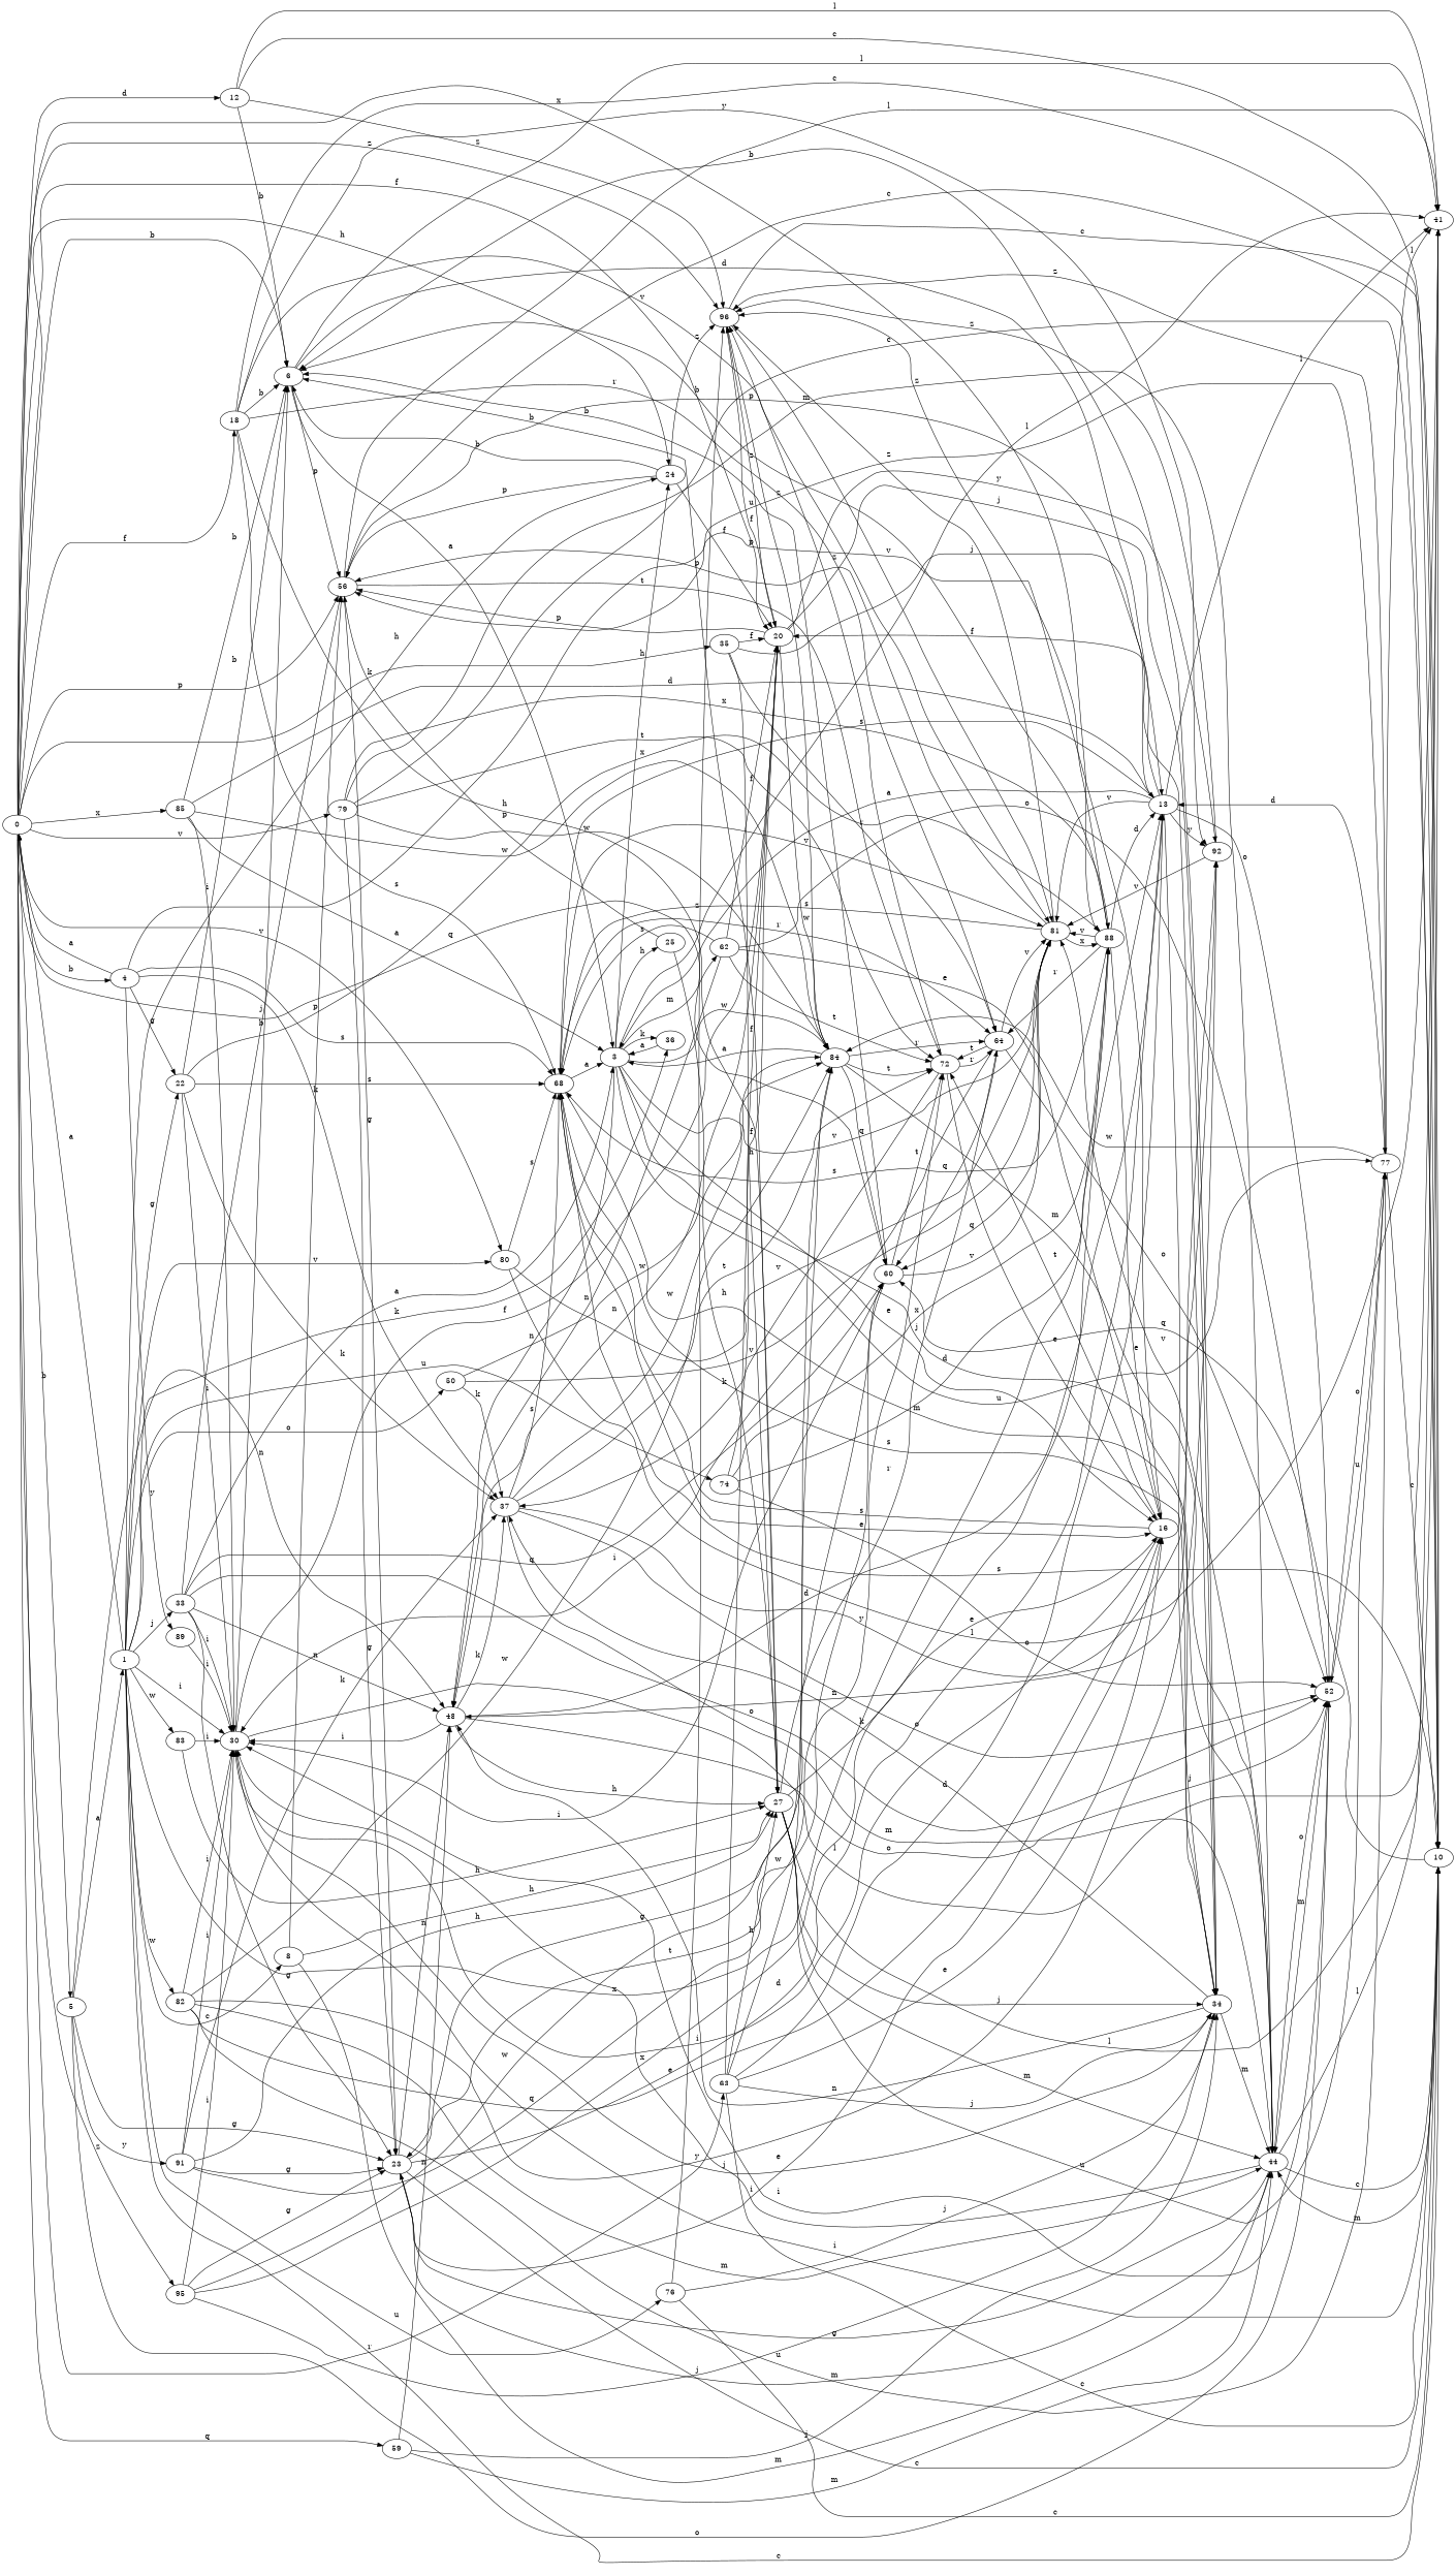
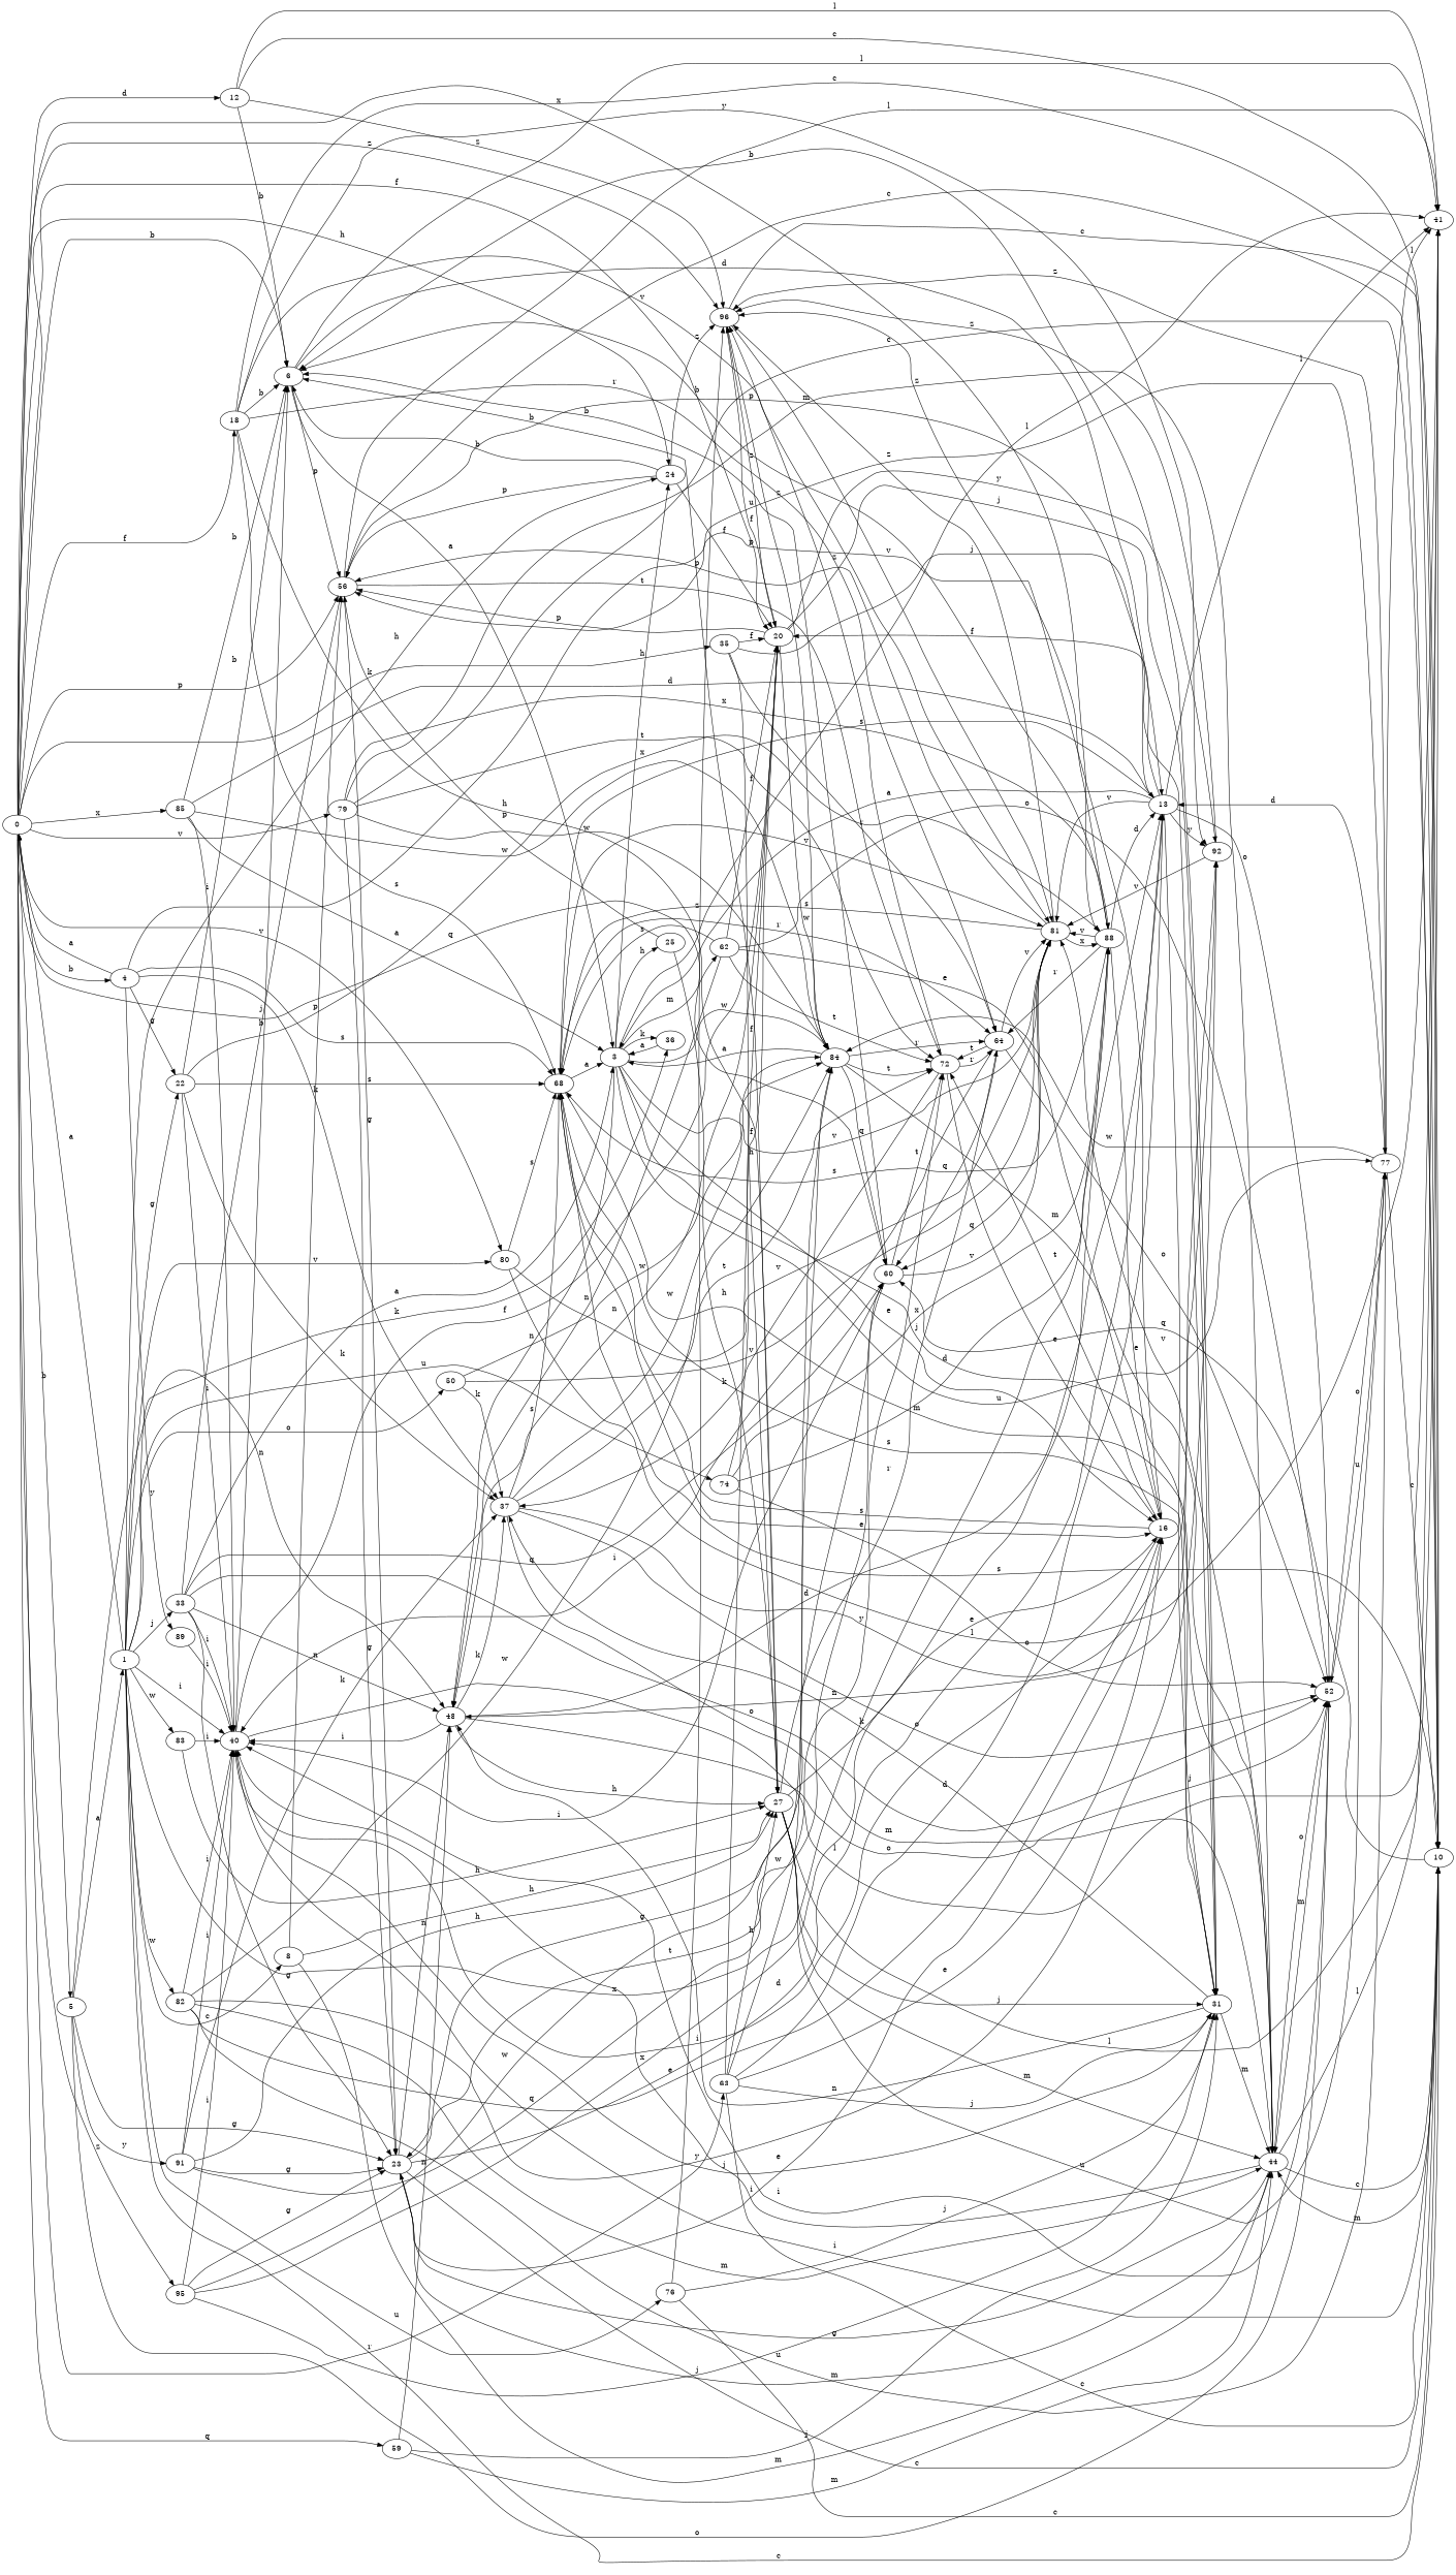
  strict digraph {
    rankdir=LR
    0
    4
    5
    6
    12
    18
    20
    24
    35
    56
    59
    60
    63
    79
    80
    85
    88
    95
    96
    22
    77
    37
    68
    89
    1
    48
    23
    52
    91
    3
    41
    13
    10
    81
    27
    92
    64
-   34
+   34 [label=31]
    84
    72
    44
-   30
+   30 [label=40]
    16
    8
    33
    36
    50
    74
    76
    82
    83
    25
    n53 [label=62]
    0 -> 4 [label=b]
    0 -> 5 [label=b]
    0 -> 6 [label=b]
    0 -> 12 [label=d]
    0 -> 18 [label=f]
    0 -> 20 [label=f]
    0 -> 24 [label=h]
    0 -> 35 [label=k]
    0 -> 56 [label=p]
    0 -> 59 [label=q]
    0 -> 60 [label=q]
    0 -> 63 [label=r]
    0 -> 79 [label=v]
    0 -> 80 [label=v]
    0 -> 85 [label=x]
    0 -> 88 [label=x]
    0 -> 95 [label=z]
    0 -> 96 [label=z]
    4 -> 0 [label=a]
    4 -> 22 [label=g]
    4 -> 77 [label=u]
    4 -> 37 [label=k]
    4 -> 68 [label=s]
    4 -> 89 [label=y]
    5 -> 1 [label=a]
    5 -> 48 [label=n]
    5 -> 23 [label=g]
    5 -> 52 [label=o]
    5 -> 91 [label=y]
    6 -> 56 [label=p]
    6 -> 3 [label=a]
    6 -> 41 [label=l]
    6 -> 13 [label=d]
    12 -> 6 [label=b]
    12 -> 96 [label=z]
    12 -> 41 [label=l]
    12 -> 10 [label=c]
    18 -> 6 [label=b]
    18 -> 68 [label=s]
    18 -> 10 [label=c]
    18 -> 81 [label=v]
    18 -> 27 [label=h]
    18 -> 92 [label=y]
    18 -> 64 [label=r]
    20 -> 56 [label=p]
    20 -> 96 [label=z]
    20 -> 48 [label=n]
    20 -> 92 [label=y]
    20 -> 34 [label=j]
    20 -> 84 [label=w]
    24 -> 6 [label=b]
    24 -> 20 [label=f]
    24 -> 56 [label=p]
    24 -> 96 [label=z]
    35 -> 20 [label=f]
    35 -> 27 [label=h]
    35 -> 64 [label=r]
    35 -> 34 [label=j]
    56 -> 23 [label=g]
    56 -> 41 [label=l]
    56 -> 10 [label=c]
    56 -> 72 [label=t]
    59 -> 48 [label=n]
    59 -> 34 [label=j]
    59 -> 44 [label=m]
    60 -> 6 [label=b]
    60 -> 23 [label=g]
    60 -> 81 [label=v]
    60 -> 72 [label=t]
    60 -> 30 [label=i]
    63 -> 20 [label=f]
    63 -> 13 [label=d]
    63 -> 10 [label=c]
    63 -> 27 [label=h]
    63 -> 34 [label=j]
    63 -> 84 [label=w]
    63 -> 16 [label=e]
    79 -> 88 [label=x]
    79 -> 23 [label=g]
    79 -> 10 [label=c]
    79 -> 84 [label=w]
    79 -> 72 [label=t]
    79 -> 44 [label=m]
    80 -> 68 [label=s]
    80 -> 41 [label=l]
    80 -> 81 [label=v]
    85 -> 6 [label=b]
    85 -> 3 [label=a]
    85 -> 13 [label=d]
    85 -> 84 [label=w]
    85 -> 30 [label=i]
    88 -> 6 [label=b]
    88 -> 96 [label=z]
    88 -> 68 [label=s]
    88 -> 13 [label=d]
    88 -> 81 [label=v]
    88 -> 64 [label=r]
    88 -> 16 [label=e]
    95 -> 88 [label=x]
    95 -> 23 [label=g]
    95 -> 34 [label=j]
    95 -> 84 [label=w]
    95 -> 30 [label=i]
    96 -> 20 [label=f]
    96 -> 10 [label=c]
    96 -> 81 [label=v]
    22 -> 6 [label=b]
    22 -> 88 [label=x]
    22 -> 37 [label=k]
    22 -> 68 [label=s]
    22 -> 30 [label=i]
    77 -> 96 [label=z]
    77 -> 52 [label=o]
    77 -> 41 [label=l]
    77 -> 13 [label=d]
    77 -> 10 [label=c]
    77 -> 84 [label=w]
    37 -> 68 [label=s]
    37 -> 52 [label=o]
    37 -> 92 [label=y]
    37 -> 84 [label=w]
    37 -> 72 [label=t]
    37 -> 44 [label=m]
    68 -> 3 [label=a]
    68 -> 81 [label=v]
    68 -> 64 [label=r]
    68 -> 44 [label=m]
    68 -> 16 [label=e]
    89 -> 30 [label=i]
    1 -> 0 [label=a]
    1 -> 24 [label=h]
    1 -> 80 [label=v]
    1 -> 88 [label=x]
    1 -> 22 [label=g]
    1 -> 10 [label=c]
    1 -> 30 [label=i]
    1 -> 8 [label=c]
    1 -> 33 [label=j]
    1 -> 36 [label=k]
    1 -> 50 [label=o]
    1 -> 74 [label=u]
    1 -> 76 [label=u]
    1 -> 82 [label=w]
    1 -> 83 [label=w]
    48 -> 37 [label=k]
    48 -> 52 [label=o]
    48 -> 13 [label=d]
    48 -> 27 [label=h]
    48 -> 30 [label=i]
    23 -> 48 [label=n]
    23 -> 13 [label=d]
    23 -> 10 [label=c]
    23 -> 72 [label=t]
    23 -> 44 [label=m]
    23 -> 16 [label=e]
    52 -> 77 [label=u]
    52 -> 44 [label=m]
    52 -> 30 [label=i]
    91 -> 60 [label=q]
    91 -> 37 [label=k]
    91 -> 23 [label=g]
    91 -> 27 [label=h]
    91 -> 30 [label=i]
    3 -> 24 [label=h]
    3 -> 77 [label=u]
    3 -> 48 [label=n]
    3 -> 41 [label=l]
    3 -> 81 [label=v]
    3 -> 34 [label=j]
    3 -> 84 [label=w]
    3 -> 16 [label=e]
    3 -> 36 [label=k]
    3 -> 25 [label=h]
    3 -> n53 [label=m]
    13 -> 20 [label=f]
    13 -> 56 [label=p]
    13 -> 68 [label=s]
    13 -> 52 [label=o]
    13 -> 3 [label=a]
    13 -> 41 [label=l]
    13 -> 81 [label=v]
    13 -> 92 [label=y]
    13 -> 34 [label=j]
    10 -> 60 [label=q]
    10 -> 68 [label=s]
    10 -> 44 [label=m]
    10 -> 30 [label=i]
    81 -> 56 [label=p]
    81 -> 60 [label=q]
    81 -> 88 [label=x]
    81 -> 96 [label=z]
    81 -> 68 [label=s]
    27 -> 6 [label=b]
    27 -> 77 [label=u]
    27 -> 41 [label=l]
    27 -> 64 [label=r]
    27 -> 34 [label=j]
    27 -> 44 [label=m]
    27 -> 16 [label=e]
    92 -> 96 [label=z]
    92 -> 48 [label=n]
    92 -> 81 [label=v]
    64 -> 60 [label=q]
    64 -> 52 [label=o]
    64 -> 81 [label=v]
    64 -> 72 [label=t]
    64 -> 30 [label=i]
    34 -> 6 [label=b]
    34 -> 37 [label=k]
    34 -> 68 [label=s]
    34 -> 48 [label=n]
    34 -> 44 [label=m]
    84 -> 60 [label=q]
    84 -> 96 [label=z]
    84 -> 3 [label=a]
    84 -> 64 [label=r]
    84 -> 72 [label=t]
    84 -> 44 [label=m]
    72 -> 96 [label=z]
    72 -> 37 [label=k]
    72 -> 64 [label=r]
    72 -> 16 [label=e]
    44 -> 23 [label=g]
    44 -> 52 [label=o]
    44 -> 41 [label=l]
    44 -> 10 [label=c]
    44 -> 81 [label=v]
    44 -> 30 [label=i]
    30 -> 6 [label=b]
    30 -> 20 [label=f]
    30 -> 41 [label=l]
    30 -> 34 [label=j]
    16 -> 56 [label=p]
    16 -> 68 [label=s]
    16 -> 72 [label=t]
    16 -> 30 [label=i]
    8 -> 56 [label=p]
    8 -> 27 [label=h]
    8 -> 44 [label=m]
    33 -> 56 [label=j]
    33 -> 60 [label=q]
    33 -> 48 [label=n]
    33 -> 23 [label=g]
    33 -> 52 [label=o]
    33 -> 3 [label=a]
    33 -> 30 [label=i]
    36 -> 3 [label=a]
    50 -> 37 [label=k]
    50 -> 81 [label=v]
    50 -> 84 [label=w]
    74 -> 20 [label=f]
    74 -> 88 [label=x]
    74 -> 52 [label=o]
    74 -> 13 [label=d]
    76 -> 96 [label=z]
    76 -> 10 [label=c]
    76 -> 34 [label=j]
    82 -> 77 [label=u]
    82 -> 92 [label=y]
    82 -> 84 [label=w]
    82 -> 44 [label=m]
    82 -> 30 [label=i]
    82 -> 16 [label=e]
    83 -> 27 [label=h]
    83 -> 30 [label=i]
    25 -> 56 [label=p]
    25 -> 27 [label=h]
    n53 -> 20 [label=f]
    n53 -> 68 [label=s]
    n53 -> 48 [label=n]
    n53 -> 52 [label=o]
    n53 -> 72 [label=t]
    n53 -> 16 [label=e]
  }
